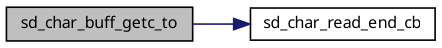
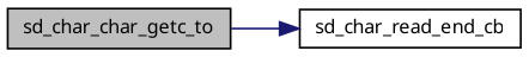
  digraph {
    rankdir=LR
    fontname="Noto Sans"
    node [color=black fontname="Noto Sans" fontsize=10 shape=record style=filled]
-   n1 [fillcolor=grey75 fontcolor=black height=0.2 label=sd_char_buff_getc_to width=0.4]
+   n1 [fillcolor=grey75 fontcolor=black height=0.2 label=sd_char_char_getc_to width=0.4]
    n2 [fillcolor=white height=0.2 label=sd_char_read_end_cb width=0.4]
    n1 -> n2 [color=midnightblue fontname="Noto Sans" fontsize=10 labelfontname=Helvetica labelfontsize=10 style=solid]
  }
